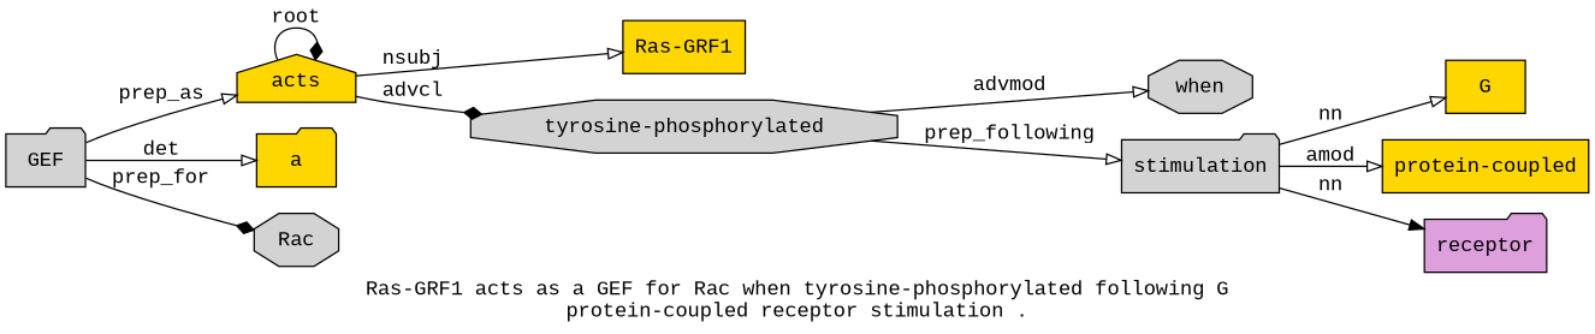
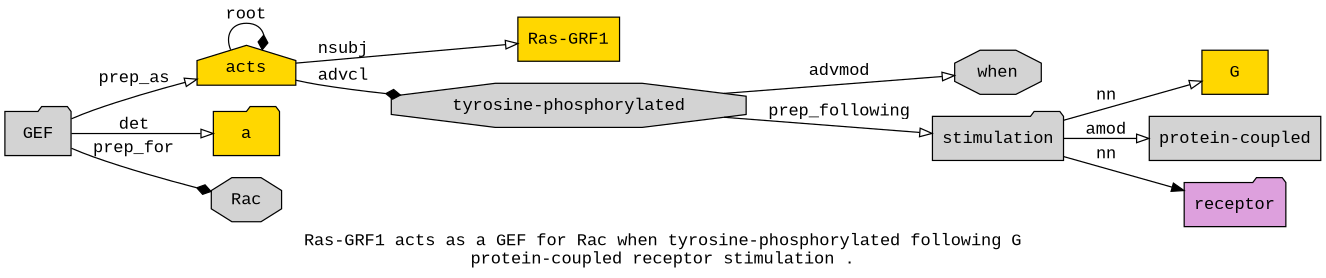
  digraph {
    fontname="Liberation Mono"
    label="Ras-GRF1 acts as a GEF for Rac when tyrosine-phosphorylated following G\nprotein-coupled receptor stimulation ."
    rankdir=LR
    node [fillcolor=lightgrey fontname="Liberation Mono" shape=folder style=filled]
    edge [arrowhead=onormal fontname="Liberation Mono"]
    n1 [fillcolor=gold label=acts shape=house]
    n2 [fillcolor=gold label="Ras-GRF1" shape=box]
    n3 [label="tyrosine-phosphorylated" shape=octagon]
    n4 [label=GEF]
    n5 [fillcolor=gold label=a]
    n6 [label=Rac shape=octagon]
    n7 [label=when shape=octagon]
    n8 [label=stimulation]
    n9 [fillcolor=gold label=G shape=box]
-   n10 [fillcolor=gold label="protein-coupled" shape=box]
+   n10 [label="protein-coupled" shape=box]
    n11 [fillcolor=plum label=receptor]
    n1 -> n1 [arrowhead=diamond label=root]
    n1 -> n2 [label=nsubj]
    n1 -> n3 [arrowhead=diamond label=advcl]
    n3 -> n7 [label=advmod]
    n3 -> n8 [label=prep_following]
    n4 -> n1 [label=prep_as]
    n4 -> n5 [label=det]
    n4 -> n6 [arrowhead=diamond label=prep_for]
    n8 -> n9 [label=nn]
    n8 -> n10 [label=amod]
    n8 -> n11 [arrowhead=normal label=nn]
  }
